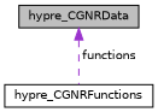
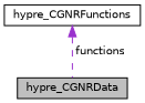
  digraph {
    node [color=black fontname=Helvetica fontsize=10 shape=record style=filled]
    n1 [fillcolor=grey75 fontcolor=black height=0.2 label=hypre_CGNRData width=0.4]
    n2 [fillcolor=white height=0.2 label=hypre_CGNRFunctions width=0.4]
-   n1 -> n2 [color=darkorchid3 dir=back fontname=Helvetica fontsize=10 label=" functions" labelfontname=Helvetica labelfontsize=10 style=dashed]
+   n2 -> n1 [color=darkorchid3 dir=back fontname=Helvetica fontsize=10 label=" functions" labelfontname=Helvetica labelfontsize=10 style=dashed]
  }
